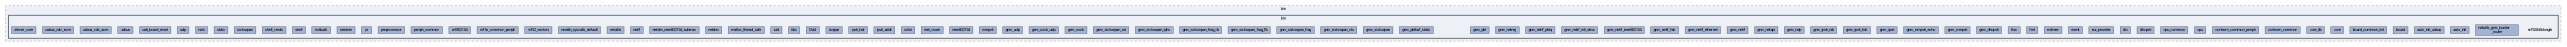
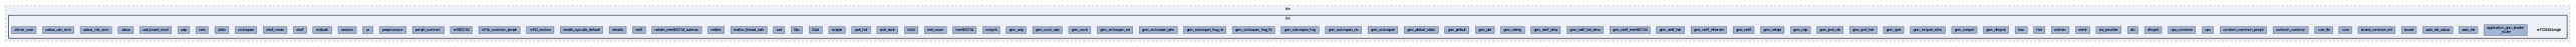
  digraph {
    compound=true
    fontname=Roboto
    node [fontname=Roboto fontsize=10 shape=box color=grey25 fillcolor="#a2b4d6" style=filled]
    n1 [height=0.2 label=nrf52840dongle shape=plaintext width=0.4 color="" fillcolor="" style=""]
-   n2 [height=0.2 label="netutils_gnrc_border\l_router" width=0.4]
+   n2 [height=0.2 label="application_gnrc_border\l_router" width=0.4]
    n3 [height=0.2 label=auto_init width=0.4]
    n4 [height=0.2 label=auto_init_usbus width=0.4]
    n5 [height=0.2 label=board width=0.4]
    n6 [height=0.2 label=board_common_init width=0.4]
    n7 [height=0.2 label=core width=0.4]
    n8 [height=0.2 label=core_lib width=0.4]
    n9 [height=0.2 label=cortexm_common width=0.4]
    n10 [height=0.2 label=cortexm_common_periph width=0.4]
    n11 [height=0.2 label=cpu width=0.4]
    n12 [height=0.2 label=cpu_common width=0.4]
    n13 [height=0.2 label=dhcpv6 width=0.4]
    n14 [height=0.2 label=div width=0.4]
    n15 [height=0.2 label=eui_provider width=0.4]
    n16 [height=0.2 label=event width=0.4]
    n17 [height=0.2 label=evtimer width=0.4]
    n18 [height=0.2 label=fmt width=0.4]
    n19 [height=0.2 label=frac width=0.4]
    n20 [height=0.2 label=gnrc_dhcpv6 width=0.4]
    n21 [height=0.2 label=gnrc_icmpv6 width=0.4]
    n22 [height=0.2 label=gnrc_icmpv6_echo width=0.4]
    n23 [height=0.2 label=gnrc_ipv6 width=0.4]
    n24 [height=0.2 label=gnrc_ipv6_hdr width=0.4]
    n25 [height=0.2 label=gnrc_ipv6_nib width=0.4]
    n26 [height=0.2 label=gnrc_ndp width=0.4]
    n27 [height=0.2 label=gnrc_netapi width=0.4]
    n28 [height=0.2 label=gnrc_netif width=0.4]
    n29 [height=0.2 label=gnrc_netif_ethernet width=0.4]
    n30 [height=0.2 label=gnrc_netif_hdr width=0.4]
    n31 [height=0.2 label=gnrc_netif_ieee802154 width=0.4]
    n32 [height=0.2 label=gnrc_netif_init_devs width=0.4]
    n33 [height=0.2 label=gnrc_netif_pktq width=0.4]
    n34 [height=0.2 label=gnrc_netreg width=0.4]
    n35 [height=0.2 label=gnrc_pkt width=0.4]
+   n36 [height=0.2 label=gnrc_pktbuf width=0.4]
    n37 [height=0.2 label=gnrc_pktbuf_static width=0.4]
    n38 [height=0.2 label=gnrc_sixlowpan width=0.4]
    n39 [height=0.2 label=gnrc_sixlowpan_ctx width=0.4]
    n40 [height=0.2 label=gnrc_sixlowpan_frag width=0.4]
    n41 [height=0.2 label=gnrc_sixlowpan_frag_fb width=0.4]
    n42 [height=0.2 label=gnrc_sixlowpan_frag_rb width=0.4]
    n43 [height=0.2 label=gnrc_sixlowpan_iphc width=0.4]
    n44 [height=0.2 label=gnrc_sixlowpan_nd width=0.4]
    n45 [height=0.2 label=gnrc_sock width=0.4]
    n46 [height=0.2 label=gnrc_sock_udp width=0.4]
    n47 [height=0.2 label=gnrc_udp width=0.4]
    n48 [height=0.2 label=icmpv6 width=0.4]
    n49 [height=0.2 label=ieee802154 width=0.4]
    n50 [height=0.2 label=inet_csum width=0.4]
    n51 [height=0.2 label=iolist width=0.4]
    n52 [height=0.2 label=ipv6_addr width=0.4]
    n53 [height=0.2 label=ipv6_hdr width=0.4]
    n54 [height=0.2 label=isrpipe width=0.4]
    n55 [height=0.2 label=l2util width=0.4]
    n56 [height=0.2 label=libc width=0.4]
    n57 [height=0.2 label=luid width=0.4]
    n58 [height=0.2 label=malloc_thread_safe width=0.4]
    n59 [height=0.2 label=netdev width=0.4]
    n60 [height=0.2 label=netdev_ieee802154_submac width=0.4]
    n61 [height=0.2 label=netif width=0.4]
    n62 [height=0.2 label=netutils width=0.4]
    n63 [height=0.2 label=newlib_syscalls_default width=0.4]
    n64 [height=0.2 label=nrf52_vectors width=0.4]
    n65 [height=0.2 label=nrf5x_common_periph width=0.4]
    n66 [height=0.2 label=nrf802154 width=0.4]
    n67 [height=0.2 label=periph_common width=0.4]
    n68 [height=0.2 label=preprocessor width=0.4]
    n69 [height=0.2 label=ps width=0.4]
    n70 [height=0.2 label=random width=0.4]
    n71 [height=0.2 label=riotbuild width=0.4]
    n72 [height=0.2 label=shell width=0.4]
    n73 [height=0.2 label=shell_cmds width=0.4]
    n74 [height=0.2 label=sixlowpan width=0.4]
    n75 [height=0.2 label=stdio width=0.4]
    n76 [height=0.2 label=tsrb width=0.4]
    n77 [height=0.2 label=udp width=0.4]
    n78 [height=0.2 label=usb_board_reset width=0.4]
    n79 [height=0.2 label=usbus width=0.4]
    n80 [height=0.2 label=usbus_cdc_acm width=0.4]
    n81 [height=0.2 label=usbus_cdc_ecm width=0.4]
    n82 [height=0.2 label=ztimer_core width=0.4]
    subgraph cluster_1 {
      bgcolor="#edf0f7"
      fontsize=10
      label=bin
      pencolor=grey50
      style="filled,dashed"
      subgraph cluster_2 {
        bgcolor="#edf0f7"
        fontsize=10
        pencolor=grey25
        style="filled,bold"
        n1
        n2
        n3
        n4
        n5
        n6
        n7
        n8
        n9
        n10
        n11
        n12
        n13
        n14
        n15
        n16
        n17
        n18
        n19
        n20
        n21
        n22
        n23
        n24
        n25
        n26
        n27
        n28
        n29
        n30
        n31
        n32
        n33
        n34
        n35
+       n36
        n37
        n38
        n39
        n40
        n41
        n42
        n43
        n44
        n45
        n46
        n47
        n48
        n49
        n50
        n51
        n52
        n53
        n54
        n55
        n56
        n57
        n58
        n59
        n60
        n61
        n62
        n63
        n64
        n65
        n66
        n67
        n68
        n69
        n70
        n71
        n72
        n73
        n74
        n75
        n76
        n77
        n78
        n79
        n80
        n81
        n82
      }
    }
  }
